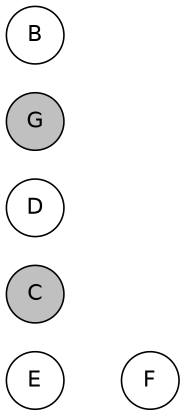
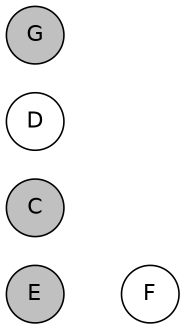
  graph {
    mindist=.1
    rankdir=LR
    node [fillcolor=gray fontname=Helvetica margin=0 shape=circle style=filled]
    edge [style=invis]
-   E [fillcolor=white]
+   E
    F [fillcolor=white]
    C
    D [fillcolor=white]
    G
-   B [fillcolor=white]
    subgraph sub_1 {
      E
      F
    }
    E -- F
    F -- F
  }
